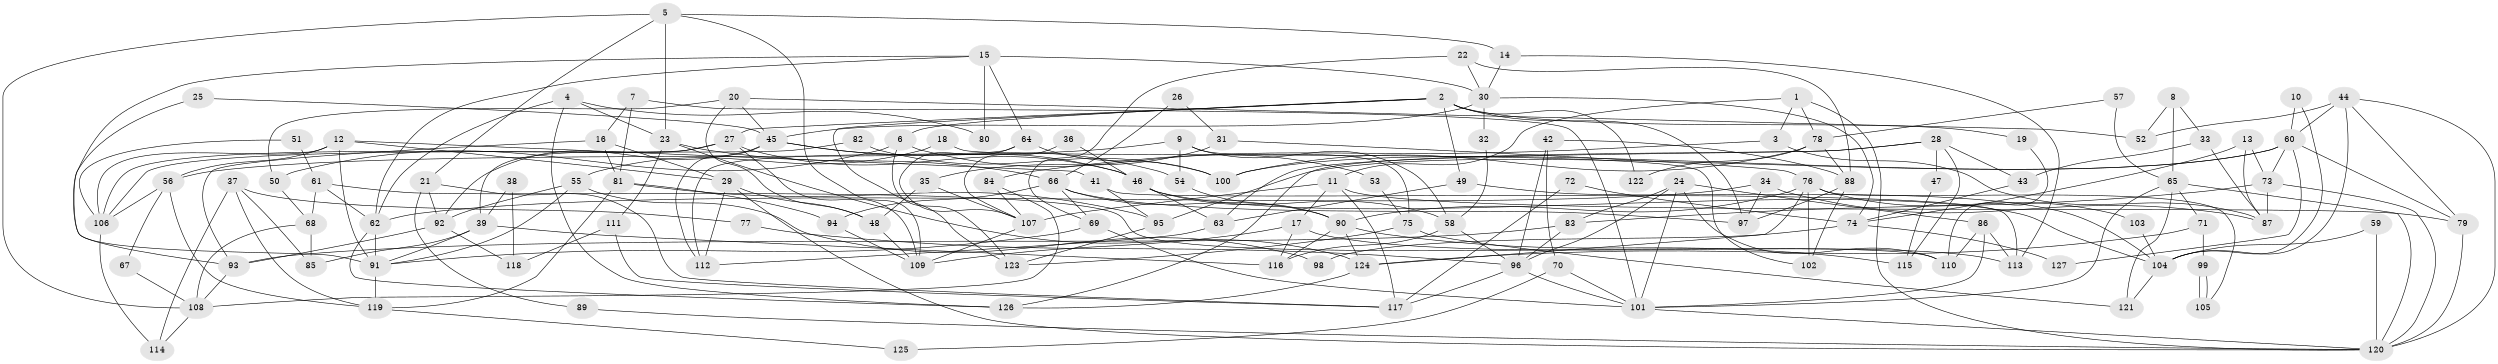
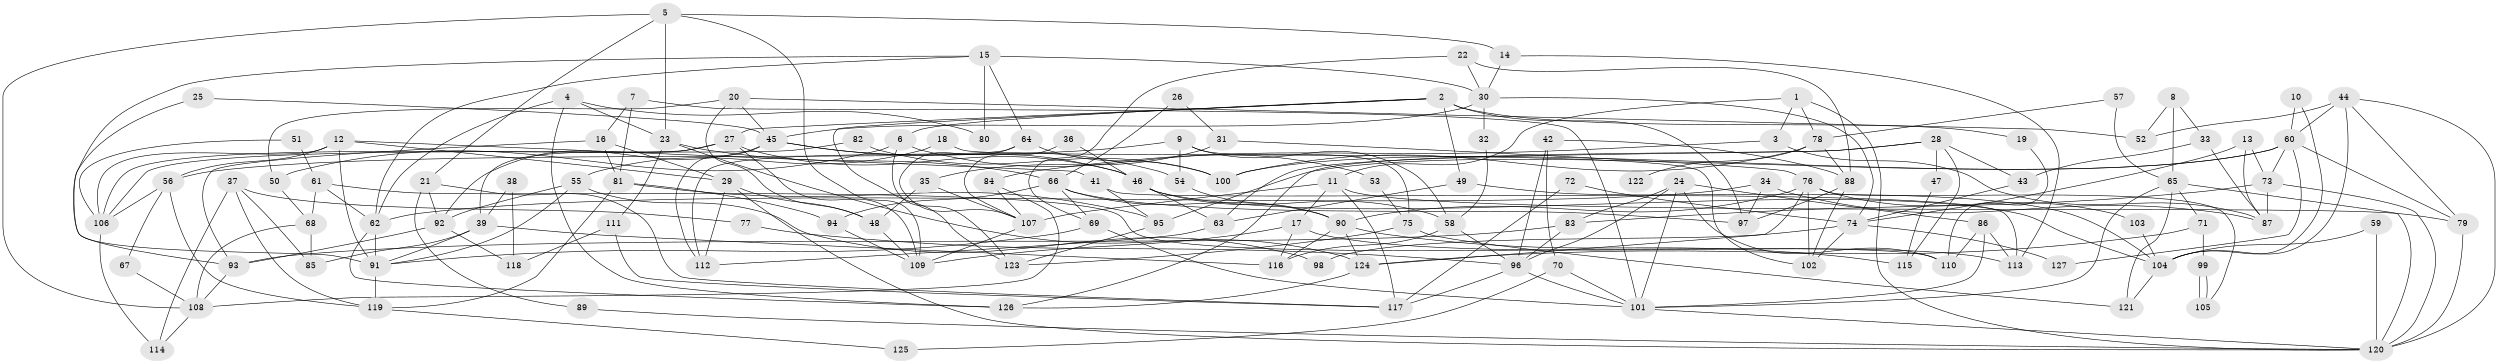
  graph {
    node [color=gray90 style=filled]
    1
    3
    11
    78
    120
    84
    87
    17
    79
    107
    117
    122
    88
    100
    2
    6
    19
    27
    49
    97
    123
    50
    53
    110
    109
    106
    39
    46
    104
    63
    108
    4
    23
    62
    80
    126
    66
    111
    124
    91
    5
    14
    21
    30
    113
    89
    92
    114
    68
    75
    7
    16
    81
    101
    29
    93
    119
    95
    94
    8
    33
    52
    65
    43
    71
    121
    9
    54
    56
    58
    90
    67
    116
    96
    10
    60
    73
    127
    12
    41
    48
    112
    13
    74
    83
    102
    98
    45
    32
    15
    64
    18
    55
    20
    118
    22
    69
    24
    86
    25
    26
    31
    35
    76
    85
    28
    47
    115
    105
    103
    34
    36
    37
    77
    125
    38
    57
    42
    70
    44
    51
    61
    59
    99
    72
    82
    1 -- 3
    1 -- 11
    1 -- 78
    1 -- 120
    3 -- 84
    3 -- 87
    11 -- 17
    11 -- 79
    11 -- 107
    11 -- 117
    78 -- 122
    78 -- 88
    78 -- 100
    84 -- 107
    84 -- 108
    17 -- 109
    17 -- 113
    17 -- 116
    79 -- 120
    107 -- 109
    88 -- 97
    88 -- 102
-   2 -- 122
    2 -- 6
    2 -- 19
    2 -- 27
    2 -- 49
    2 -- 97
    2 -- 123
    6 -- 123
    6 -- 50
    6 -- 53
    19 -- 110
    27 -- 109
    27 -- 106
    27 -- 39
    27 -- 46
    49 -- 104
    49 -- 63
    50 -- 68
    53 -- 75
    106 -- 114
    39 -- 91
    39 -- 116
    39 -- 85
    46 -- 104
    46 -- 63
    46 -- 58
    104 -- 121
    63 -- 112
    108 -- 114
    4 -- 23
    4 -- 62
    4 -- 80
    4 -- 126
    23 -- 66
    23 -- 111
    23 -- 124
    62 -- 126
    62 -- 91
    66 -- 97
    66 -- 94
    66 -- 90
    66 -- 69
    111 -- 117
    111 -- 118
    124 -- 126
    91 -- 119
    5 -- 109
    5 -- 108
    5 -- 23
    5 -- 14
    5 -- 21
    14 -- 30
    14 -- 113
    21 -- 117
    21 -- 89
    21 -- 92
    30 -- 74
    30 -- 45
    30 -- 32
    89 -- 120
    92 -- 93
    92 -- 118
    68 -- 108
    68 -- 85
    75 -- 123
    75 -- 121
    7 -- 16
    7 -- 81
    7 -- 101
    16 -- 81
    16 -- 29
    16 -- 93
    81 -- 119
    81 -- 95
    81 -- 94
    101 -- 120
    29 -- 120
    29 -- 48
    29 -- 112
    93 -- 108
    119 -- 125
    95 -- 123
    94 -- 109
    8 -- 33
    8 -- 52
    8 -- 65
    33 -- 87
    33 -- 43
    65 -- 120
    65 -- 101
    65 -- 71
    65 -- 121
    43 -- 74
    71 -- 124
    71 -- 99
    9 -- 75
    9 -- 54
    9 -- 56
    9 -- 58
    54 -- 90
    56 -- 106
    56 -- 119
    56 -- 67
    58 -- 116
    58 -- 96
    90 -- 124
    90 -- 116
    90 -- 115
    67 -- 108
    96 -- 117
    96 -- 101
    10 -- 104
    10 -- 60
    60 -- 79
    60 -- 100
    60 -- 95
    60 -- 73
    60 -- 127
    73 -- 120
    73 -- 87
    73 -- 83
    12 -- 106
    12 -- 91
    12 -- 29
    12 -- 56
    12 -- 41
    41 -- 113
    41 -- 95
    48 -- 109
    13 -- 87
    13 -- 73
    13 -- 74
    74 -- 127
+   74 -- 102
    74 -- 98
    83 -- 93
    83 -- 96
    45 -- 46
    45 -- 92
    45 -- 54
    45 -- 112
    32 -- 58
    15 -- 62
    15 -- 80
    15 -- 91
    15 -- 30
    15 -- 64
    64 -- 107
    64 -- 100
    64 -- 112
    18 -- 102
    18 -- 55
    55 -- 91
    55 -- 92
    55 -- 98
    20 -- 50
    20 -- 52
    20 -- 48
    20 -- 45
    22 -- 88
    22 -- 30
    22 -- 69
    69 -- 91
    69 -- 101
    24 -- 110
    24 -- 101
    24 -- 96
    24 -- 83
    24 -- 86
    86 -- 110
    86 -- 113
    86 -- 101
    25 -- 93
    25 -- 45
    26 -- 66
    26 -- 31
    31 -- 35
    31 -- 76
    35 -- 107
    35 -- 48
    76 -- 124
    76 -- 90
    76 -- 102
    76 -- 105
    76 -- 103
    28 -- 63
    28 -- 126
    28 -- 43
    28 -- 47
    28 -- 115
    47 -- 115
    103 -- 104
    34 -- 87
    34 -- 97
    34 -- 62
    36 -- 107
    36 -- 46
    37 -- 114
    37 -- 119
    37 -- 85
    37 -- 77
    77 -- 96
    38 -- 39
    38 -- 118
    57 -- 78
    57 -- 65
    42 -- 88
    42 -- 96
    42 -- 70
    70 -- 101
    70 -- 125
    44 -- 120
    44 -- 79
    44 -- 104
    44 -- 52
    44 -- 60
    51 -- 106
    51 -- 61
    61 -- 110
    61 -- 62
    61 -- 68
    59 -- 120
    59 -- 104
    99 -- 105
    99 -- 105
    72 -- 117
    72 -- 74
    82 -- 100
    82 -- 106
  }
